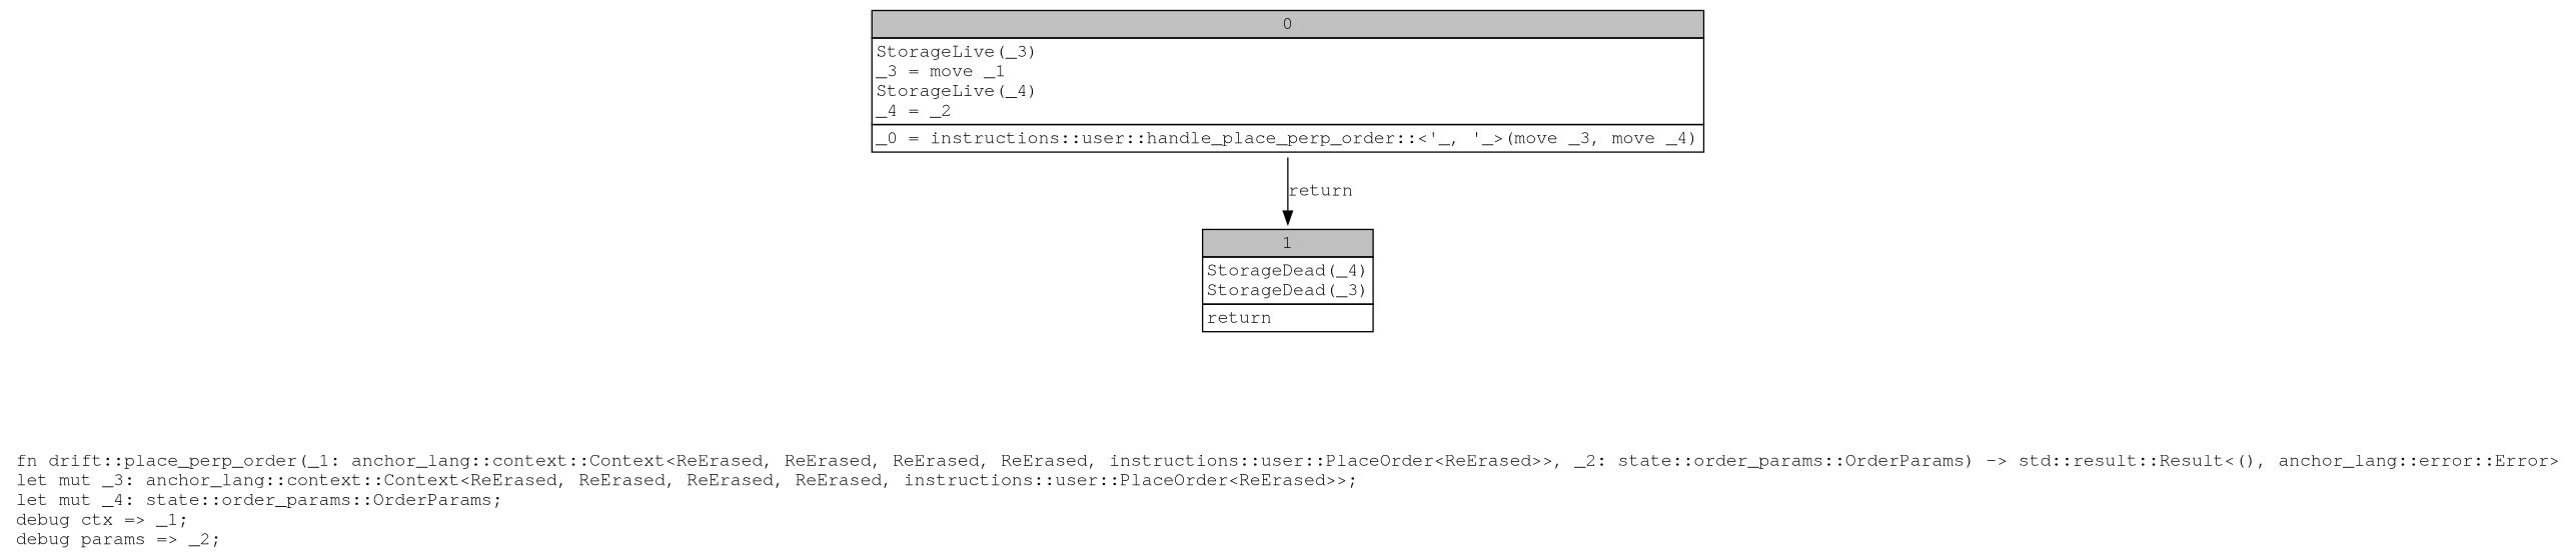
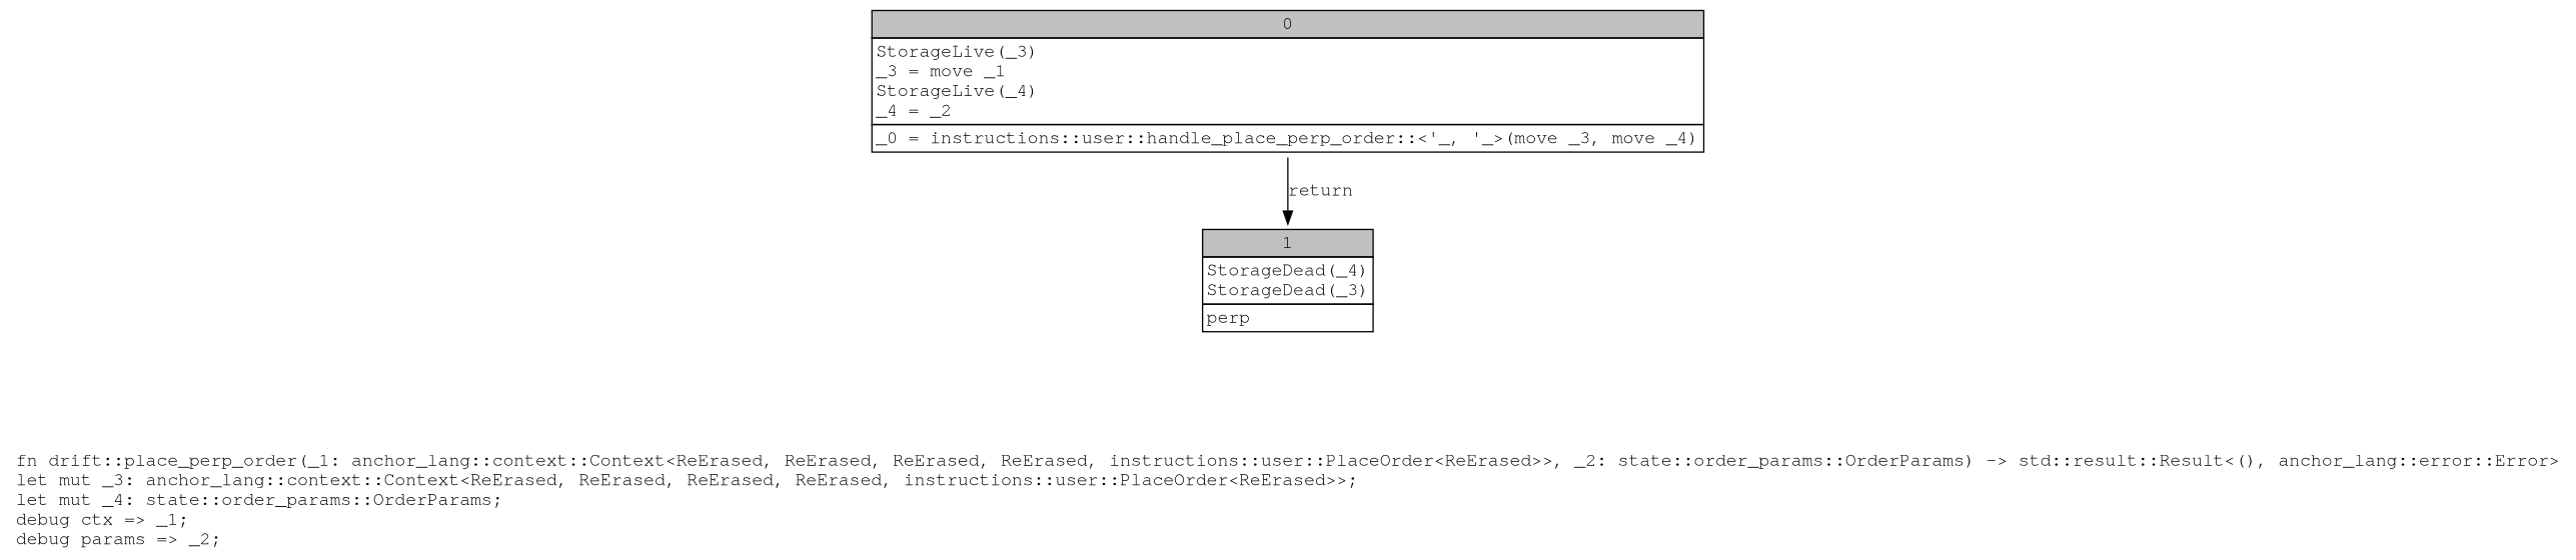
  digraph {
    fontname="Courier, monospace"
    label=<fn drift::place_perp_order(_1: anchor_lang::context::Context&lt;ReErased, ReErased, ReErased, ReErased, instructions::user::PlaceOrder&lt;ReErased&gt;&gt;, _2: state::order_params::OrderParams) -&gt; std::result::Result&lt;(), anchor_lang::error::Error&gt;<br align="left"/>let mut _3: anchor_lang::context::Context&lt;ReErased, ReErased, ReErased, ReErased, instructions::user::PlaceOrder&lt;ReErased&gt;&gt;;<br align="left"/>let mut _4: state::order_params::OrderParams;<br align="left"/>debug ctx =&gt; _1;<br align="left"/>debug params =&gt; _2;<br align="left"/>>
    node [fontname="Courier, monospace" shape=none]
    n1 [label=<<table border="0" cellborder="1" cellspacing="0"><tr><td bgcolor="gray" align="center" colspan="1">0</td></tr><tr><td align="left" balign="left">StorageLive(_3)<br/>_3 = move _1<br/>StorageLive(_4)<br/>_4 = _2<br/></td></tr><tr><td align="left">_0 = instructions::user::handle_place_perp_order::&lt;'_, '_&gt;(move _3, move _4)</td></tr></table>>]
-   n2 [label=<<table border="0" cellborder="1" cellspacing="0"><tr><td bgcolor="gray" align="center" colspan="1">1</td></tr><tr><td align="left" balign="left">StorageDead(_4)<br/>StorageDead(_3)<br/></td></tr><tr><td align="left">return</td></tr></table>>]
+   n2 [label=<<table border="0" cellborder="1" cellspacing="0"><tr><td bgcolor="gray" align="center" colspan="1">1</td></tr><tr><td align="left" balign="left">StorageDead(_4)<br/>StorageDead(_3)<br/></td></tr><tr><td align="left">perp</td></tr></table>>]
    n1 -> n2 [fontname="Courier, monospace" label=return]
  }
